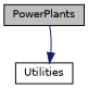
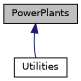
  digraph {
    node [color=black fontname=Helvetica fontsize=10 shape=record style=filled]
    n1 [fillcolor=grey75 fontcolor=black height=0.2 label=PowerPlants width=0.4]
    n2 [fillcolor=white height=0.2 label=Utilities width=0.4]
-   n2 -> n1 [color=midnightblue dir=back fontname=Helvetica fontsize=10 labelfontname=Helvetica labelfontsize=10 style=solid]
+   n1 -> n2 [color=midnightblue dir=back fontname=Helvetica fontsize=10 labelfontname=Helvetica labelfontsize=10 style=solid]
  }
